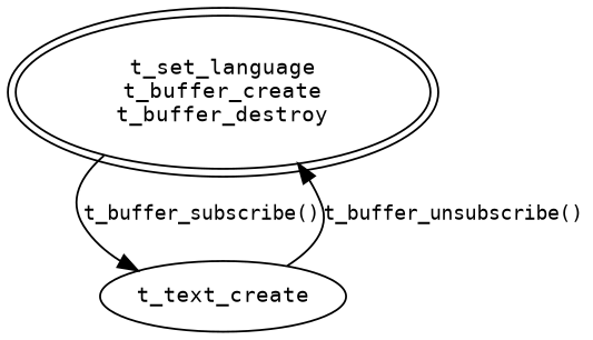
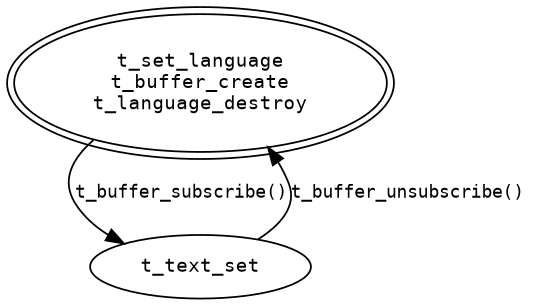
  digraph {
    fontname="DejaVu Sans Mono"
    node [fontsize=11 shape=ellipse fontname="DejaVu Sans Mono"]
    edge [fontsize=10 fontname="DejaVu Sans Mono"]
-   n1 [label="t_set_language\nt_buffer_create\nt_buffer_destroy" peripheries=2]
-   n2 [label=t_text_create]
+   n1 [label="t_set_language\nt_buffer_create\nt_language_destroy" peripheries=2]
+   n2 [label=t_text_set]
    n1 -> n2 [label="t_buffer_subscribe()"]
    n2 -> n1 [label="t_buffer_unsubscribe()"]
  }
